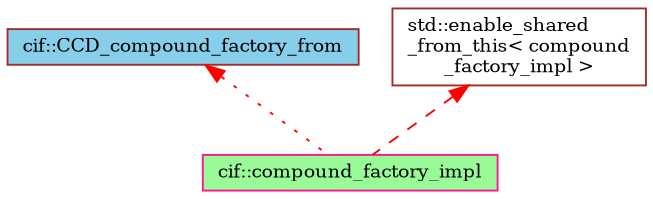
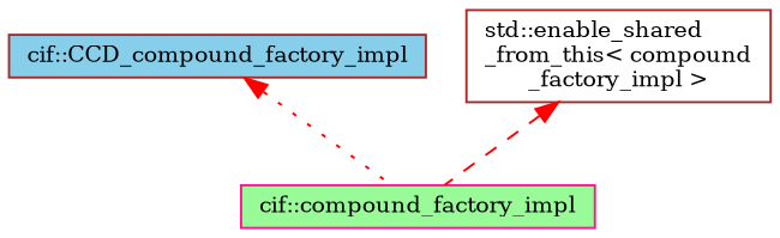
  digraph {
    fontname="DejaVu Serif"
    node [color=brown fontname="DejaVu Serif" fontsize=10 shape=record style=filled]
    edge [color=red dir=back fontname="DejaVu Serif" fontsize=10 labelfontname=Helvetica labelfontsize=10]
-   n1 [fillcolor=skyblue fontcolor=black height=0.2 label="cif::CCD_compound_factory_from" width=0.4]
+   n1 [fillcolor=skyblue fontcolor=black height=0.2 label="cif::CCD_compound_factory_impl" width=0.4]
    n2 [color=deeppink fillcolor=palegreen height=0.2 label="cif::compound_factory_impl" width=0.4]
    n3 [fillcolor=white height=0.2 label="std::enable_shared\l_from_this\< compound\l_factory_impl \>" width=0.4]
    n1 -> n2 [style=dotted]
    n3 -> n2 [style=dashed]
  }
